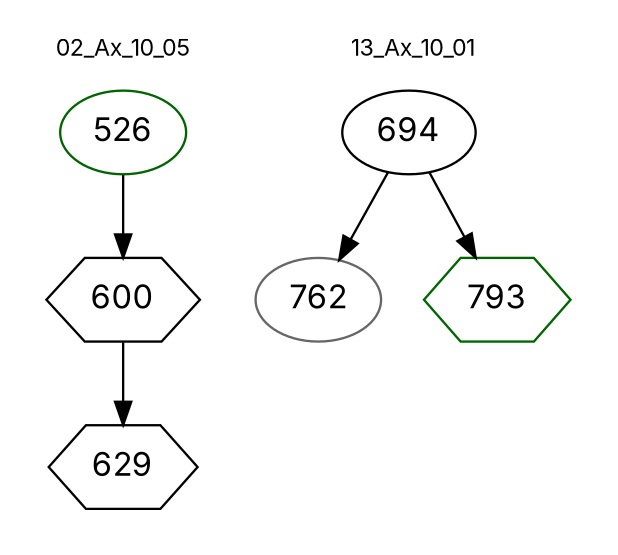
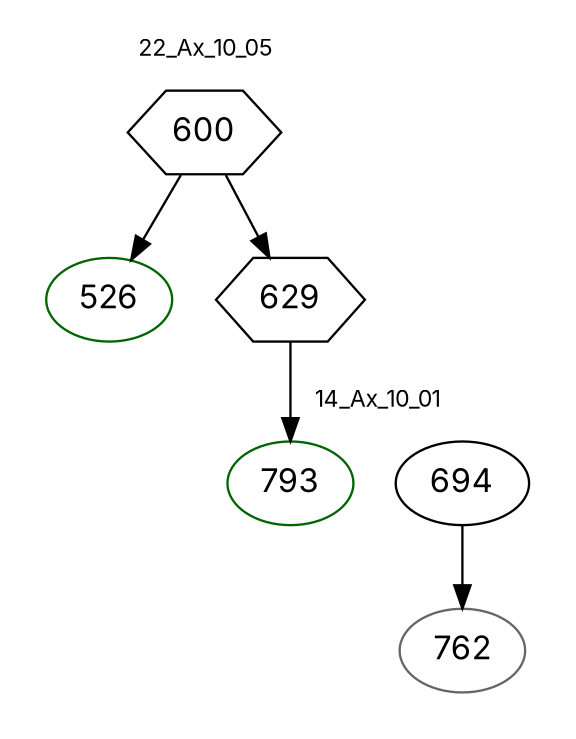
  digraph {
    fontname=Inter
    node [color=black fontname=Inter shape=hexagon]
    edge [color=black fontname=Inter]
    n1 [label=600]
    n2 [color=darkgreen label=526 shape=ellipse]
    n3 [label=629]
    n4 [label=694 shape=ellipse]
    n5 [color=gray40 label=762 shape=ellipse]
-   n6 [color=darkgreen label=793]
+   n6 [color=darkgreen label=793 shape=ellipse]
    subgraph cluster_1 {
      color=white
      fontsize=10
-     label="02_Ax_10_05"
+     label="22_Ax_10_05"
      n1
      n2
      n3
    }
    subgraph cluster_2 {
      color=white
      fontsize=10
-     label="13_Ax_10_01"
+     label="14_Ax_10_01"
      n4
      n5
      n6
    }
-   n2 -> n1
+   n1 -> n2
    n1 -> n3
    n4 -> n5
-   n4 -> n6
+   n3 -> n6
  }
